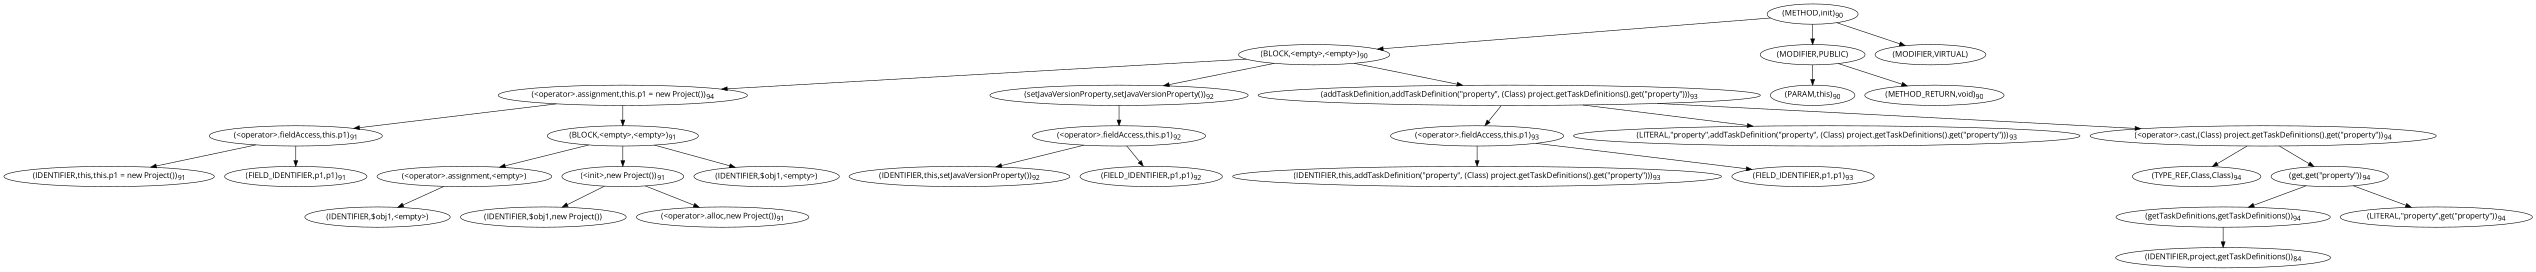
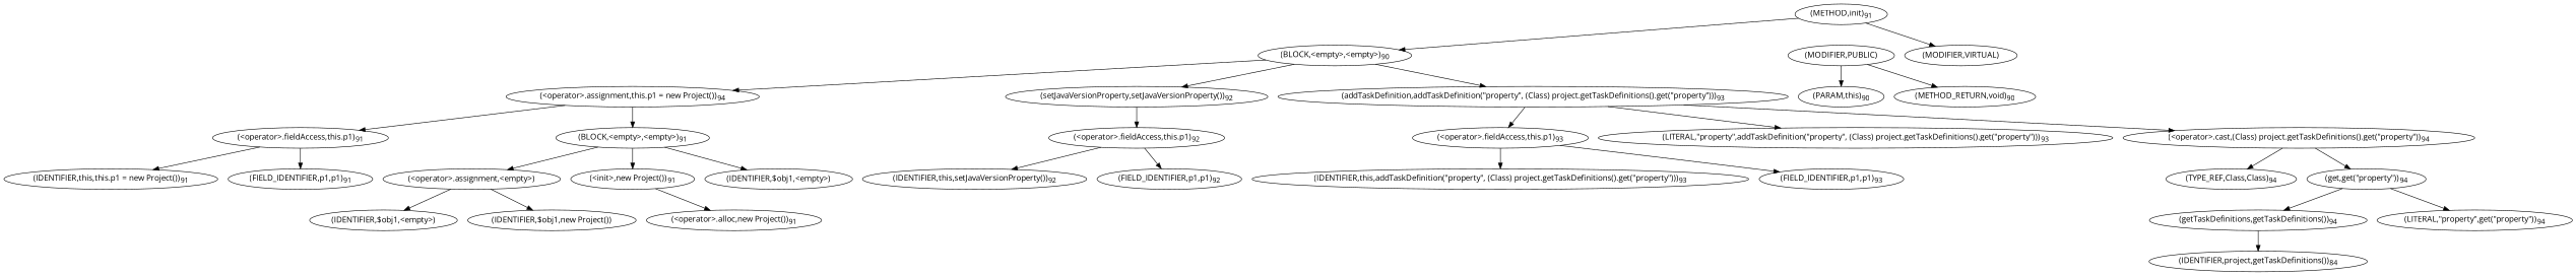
  digraph {
    fontname="Open Sans"
    node [fontname="Open Sans"]
    edge [fontname="Open Sans"]
-   n1 [label=<(METHOD,init)<SUB>90</SUB>>]
+   n1 [label=<(METHOD,init)<SUB>91</SUB>>]
    n2 [label=<(BLOCK,&lt;empty&gt;,&lt;empty&gt;)<SUB>90</SUB>>]
    n3 [label=<(MODIFIER,PUBLIC)>]
    n4 [label=<(MODIFIER,VIRTUAL)>]
    n5 [label=<(PARAM,this)<SUB>90</SUB>>]
    n6 [label=<(&lt;operator&gt;.assignment,this.p1 = new Project())<SUB>94</SUB>>]
    n7 [label=<(setJavaVersionProperty,setJavaVersionProperty())<SUB>92</SUB>>]
    n8 [label=<(addTaskDefinition,addTaskDefinition(&quot;property&quot;, (Class) project.getTaskDefinitions().get(&quot;property&quot;)))<SUB>93</SUB>>]
    n9 [label=<(METHOD_RETURN,void)<SUB>90</SUB>>]
    n10 [label=<(&lt;operator&gt;.fieldAccess,this.p1)<SUB>91</SUB>>]
    n11 [label=<(BLOCK,&lt;empty&gt;,&lt;empty&gt;)<SUB>91</SUB>>]
    n12 [label=<(&lt;operator&gt;.fieldAccess,this.p1)<SUB>92</SUB>>]
    n13 [label=<(&lt;operator&gt;.fieldAccess,this.p1)<SUB>93</SUB>>]
    n14 [label=<(LITERAL,&quot;property&quot;,addTaskDefinition(&quot;property&quot;, (Class) project.getTaskDefinitions().get(&quot;property&quot;)))<SUB>93</SUB>>]
    n15 [label=<(&lt;operator&gt;.cast,(Class) project.getTaskDefinitions().get(&quot;property&quot;))<SUB>94</SUB>>]
    n16 [label=<(IDENTIFIER,this,this.p1 = new Project())<SUB>91</SUB>>]
    n17 [label=<(FIELD_IDENTIFIER,p1,p1)<SUB>91</SUB>>]
    n18 [label=<(&lt;operator&gt;.assignment,&lt;empty&gt;)>]
    n19 [label=<(&lt;init&gt;,new Project())<SUB>91</SUB>>]
    n20 [label=<(IDENTIFIER,$obj1,&lt;empty&gt;)>]
    n21 [label=<(IDENTIFIER,$obj1,&lt;empty&gt;)>]
    n22 [label=<(&lt;operator&gt;.alloc,new Project())<SUB>91</SUB>>]
    n23 [label=<(IDENTIFIER,$obj1,new Project())>]
    n24 [label=<(IDENTIFIER,this,setJavaVersionProperty())<SUB>92</SUB>>]
    n25 [label=<(FIELD_IDENTIFIER,p1,p1)<SUB>92</SUB>>]
    n26 [label=<(IDENTIFIER,this,addTaskDefinition(&quot;property&quot;, (Class) project.getTaskDefinitions().get(&quot;property&quot;)))<SUB>93</SUB>>]
    n27 [label=<(FIELD_IDENTIFIER,p1,p1)<SUB>93</SUB>>]
    n28 [label=<(TYPE_REF,Class,Class)<SUB>94</SUB>>]
    n29 [label=<(get,get(&quot;property&quot;))<SUB>94</SUB>>]
    n30 [label=<(getTaskDefinitions,getTaskDefinitions())<SUB>94</SUB>>]
    n31 [label=<(LITERAL,&quot;property&quot;,get(&quot;property&quot;))<SUB>94</SUB>>]
    n32 [label=<(IDENTIFIER,project,getTaskDefinitions())<SUB>84</SUB>>]
    n1 -> n2
-   n1 -> n3
    n1 -> n4
    n2 -> n6
    n2 -> n7
    n2 -> n8
    n3 -> n5
    n3 -> n9
    n6 -> n10
    n6 -> n11
    n7 -> n12
    n8 -> n13
    n8 -> n14
    n8 -> n15
    n10 -> n16
    n10 -> n17
    n11 -> n18
    n11 -> n19
    n11 -> n20
    n12 -> n24
    n12 -> n25
    n13 -> n26
    n13 -> n27
    n15 -> n28
    n15 -> n29
    n18 -> n21
    n19 -> n22
-   n19 -> n23
+   n18 -> n23
    n29 -> n30
    n29 -> n31
    n30 -> n32
  }
